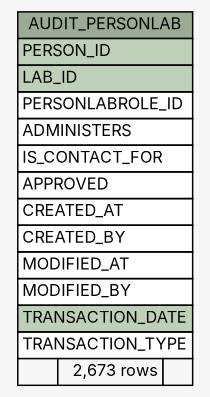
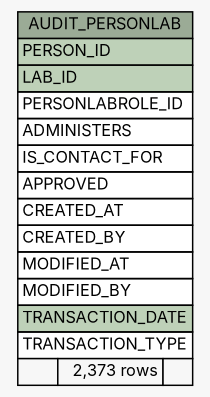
  digraph {
    bgcolor="#f7f7f7"
    fontname=Inter
    fontsize=11
    nodesep=0.18
    rankdir=RL
    ranksep=0.46
-   n1 [fontname=Inter fontsize=11 label=<     <TABLE BORDER="0" CELLBORDER="1" CELLSPACING="0" BGCOLOR="#ffffff">       <TR><TD COLSPAN="3" BGCOLOR="#9bab96" ALIGN="CENTER">AUDIT_PERSONLAB</TD></TR>       <TR><TD PORT="PERSON_ID" COLSPAN="3" BGCOLOR="#bed1b8" ALIGN="LEFT">PERSON_ID</TD></TR>       <TR><TD PORT="LAB_ID" COLSPAN="3" BGCOLOR="#bed1b8" ALIGN="LEFT">LAB_ID</TD></TR>       <TR><TD PORT="PERSONLABROLE_ID" COLSPAN="3" ALIGN="LEFT">PERSONLABROLE_ID</TD></TR>       <TR><TD PORT="ADMINISTERS" COLSPAN="3" ALIGN="LEFT">ADMINISTERS</TD></TR>       <TR><TD PORT="IS_CONTACT_FOR" COLSPAN="3" ALIGN="LEFT">IS_CONTACT_FOR</TD></TR>       <TR><TD PORT="APPROVED" COLSPAN="3" ALIGN="LEFT">APPROVED</TD></TR>       <TR><TD PORT="CREATED_AT" COLSPAN="3" ALIGN="LEFT">CREATED_AT</TD></TR>       <TR><TD PORT="CREATED_BY" COLSPAN="3" ALIGN="LEFT">CREATED_BY</TD></TR>       <TR><TD PORT="MODIFIED_AT" COLSPAN="3" ALIGN="LEFT">MODIFIED_AT</TD></TR>       <TR><TD PORT="MODIFIED_BY" COLSPAN="3" ALIGN="LEFT">MODIFIED_BY</TD></TR>       <TR><TD PORT="TRANSACTION_DATE" COLSPAN="3" BGCOLOR="#bed1b8" ALIGN="LEFT">TRANSACTION_DATE</TD></TR>       <TR><TD PORT="TRANSACTION_TYPE" COLSPAN="3" ALIGN="LEFT">TRANSACTION_TYPE</TD></TR>       <TR><TD ALIGN="LEFT" BGCOLOR="#f7f7f7">  </TD><TD ALIGN="RIGHT" BGCOLOR="#f7f7f7">2,673 rows</TD><TD ALIGN="RIGHT" BGCOLOR="#f7f7f7">  </TD></TR>     </TABLE>> shape=plaintext]
+   n1 [fontname=Inter fontsize=11 label=<     <TABLE BORDER="0" CELLBORDER="1" CELLSPACING="0" BGCOLOR="#ffffff">       <TR><TD COLSPAN="3" BGCOLOR="#9bab96" ALIGN="CENTER">AUDIT_PERSONLAB</TD></TR>       <TR><TD PORT="PERSON_ID" COLSPAN="3" BGCOLOR="#bed1b8" ALIGN="LEFT">PERSON_ID</TD></TR>       <TR><TD PORT="LAB_ID" COLSPAN="3" BGCOLOR="#bed1b8" ALIGN="LEFT">LAB_ID</TD></TR>       <TR><TD PORT="PERSONLABROLE_ID" COLSPAN="3" ALIGN="LEFT">PERSONLABROLE_ID</TD></TR>       <TR><TD PORT="ADMINISTERS" COLSPAN="3" ALIGN="LEFT">ADMINISTERS</TD></TR>       <TR><TD PORT="IS_CONTACT_FOR" COLSPAN="3" ALIGN="LEFT">IS_CONTACT_FOR</TD></TR>       <TR><TD PORT="APPROVED" COLSPAN="3" ALIGN="LEFT">APPROVED</TD></TR>       <TR><TD PORT="CREATED_AT" COLSPAN="3" ALIGN="LEFT">CREATED_AT</TD></TR>       <TR><TD PORT="CREATED_BY" COLSPAN="3" ALIGN="LEFT">CREATED_BY</TD></TR>       <TR><TD PORT="MODIFIED_AT" COLSPAN="3" ALIGN="LEFT">MODIFIED_AT</TD></TR>       <TR><TD PORT="MODIFIED_BY" COLSPAN="3" ALIGN="LEFT">MODIFIED_BY</TD></TR>       <TR><TD PORT="TRANSACTION_DATE" COLSPAN="3" BGCOLOR="#bed1b8" ALIGN="LEFT">TRANSACTION_DATE</TD></TR>       <TR><TD PORT="TRANSACTION_TYPE" COLSPAN="3" ALIGN="LEFT">TRANSACTION_TYPE</TD></TR>       <TR><TD ALIGN="LEFT" BGCOLOR="#f7f7f7">  </TD><TD ALIGN="RIGHT" BGCOLOR="#f7f7f7">2,373 rows</TD><TD ALIGN="RIGHT" BGCOLOR="#f7f7f7">  </TD></TR>     </TABLE>> shape=plaintext]
  }
